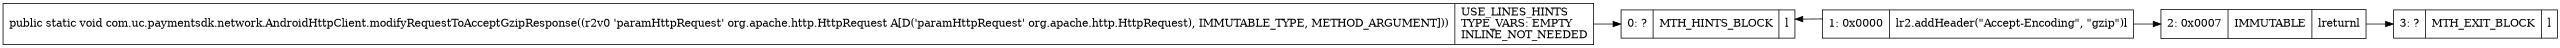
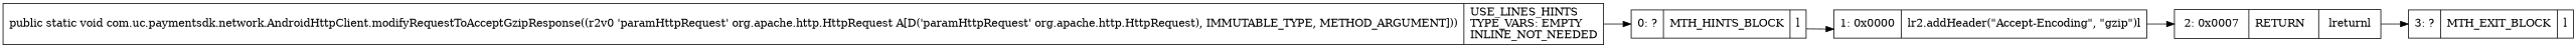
  digraph {
    rankdir=LR
    node [shape=record]
    n1 [label="{0\:\ ?|MTH_HINTS_BLOCK\l|l}"]
    n2 [label="{1\:\ 0x0000|lr2.addHeader(\"Accept\-Encoding\", \"gzip\")l}"]
-   n3 [label="{2\:\ 0x0007|IMMUTABLE\l|lreturnl}"]
+   n3 [label="{2\:\ 0x0007|RETURN\l|lreturnl}"]
    n4 [label="{3\:\ ?|MTH_EXIT_BLOCK\l|l}"]
    n5 [label="{public static void com.uc.paymentsdk.network.AndroidHttpClient.modifyRequestToAcceptGzipResponse((r2v0 'paramHttpRequest' org.apache.http.HttpRequest A[D('paramHttpRequest' org.apache.http.HttpRequest), IMMUTABLE_TYPE, METHOD_ARGUMENT]))  | USE_LINES_HINTS\lTYPE_VARS: EMPTY\lINLINE_NOT_NEEDED\l}"]
-   n2 -> n1
+   n1 -> n2
    n2 -> n3
    n3 -> n4
    n5 -> n1
  }
